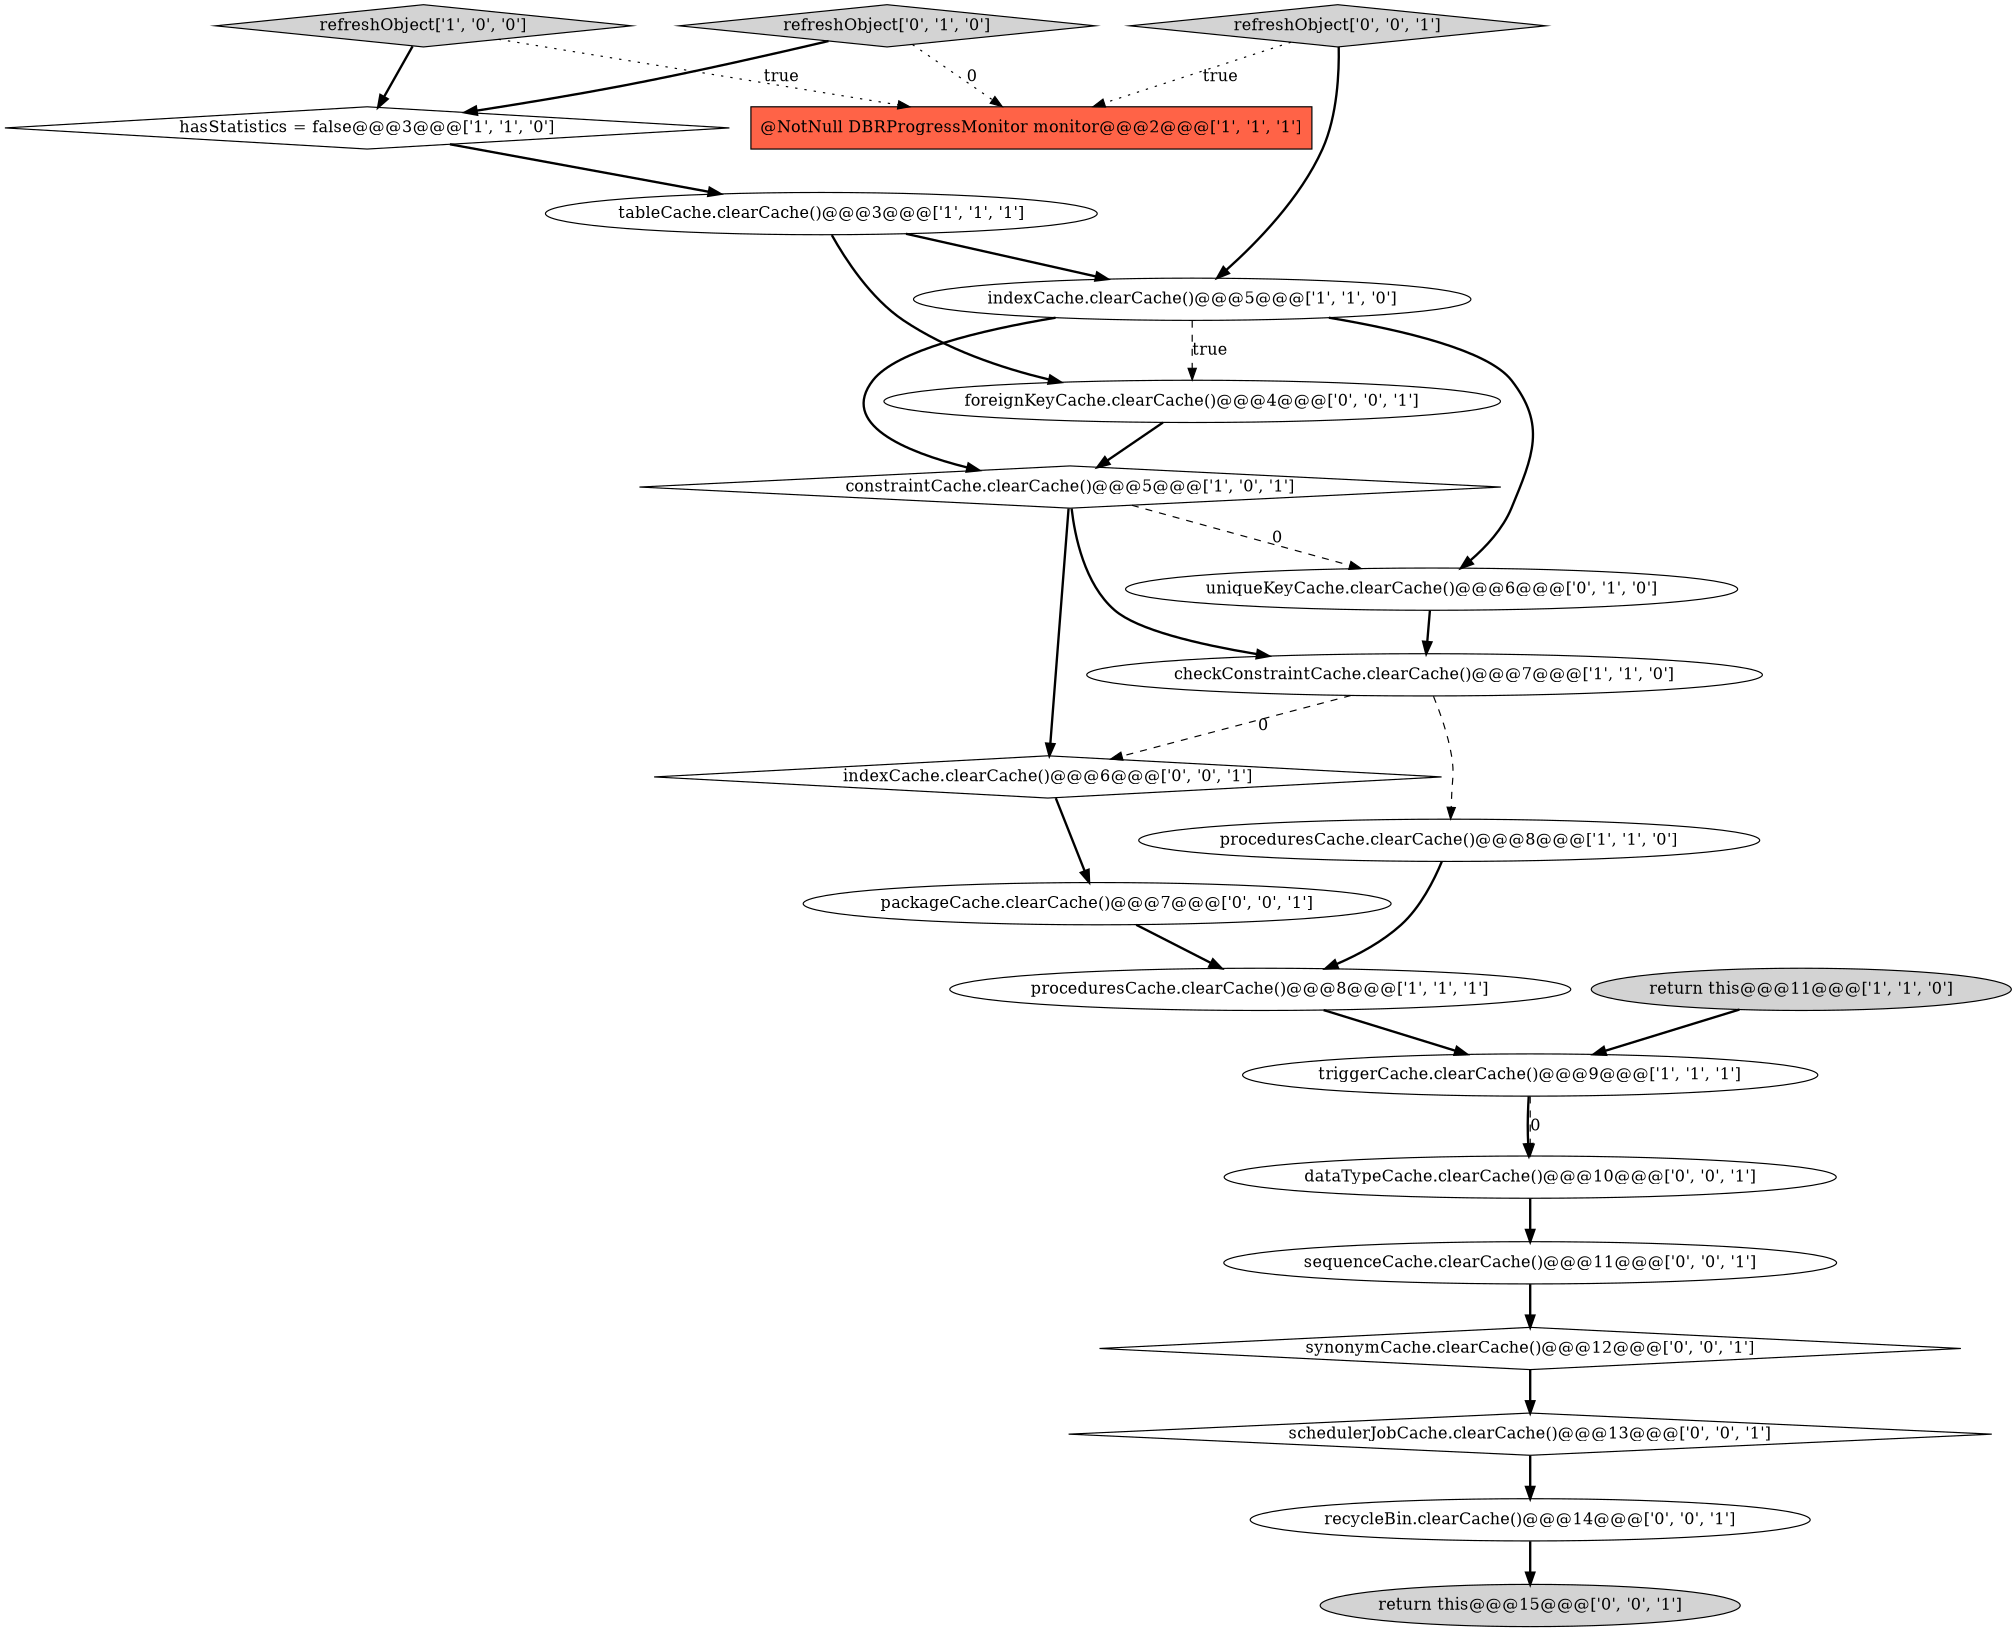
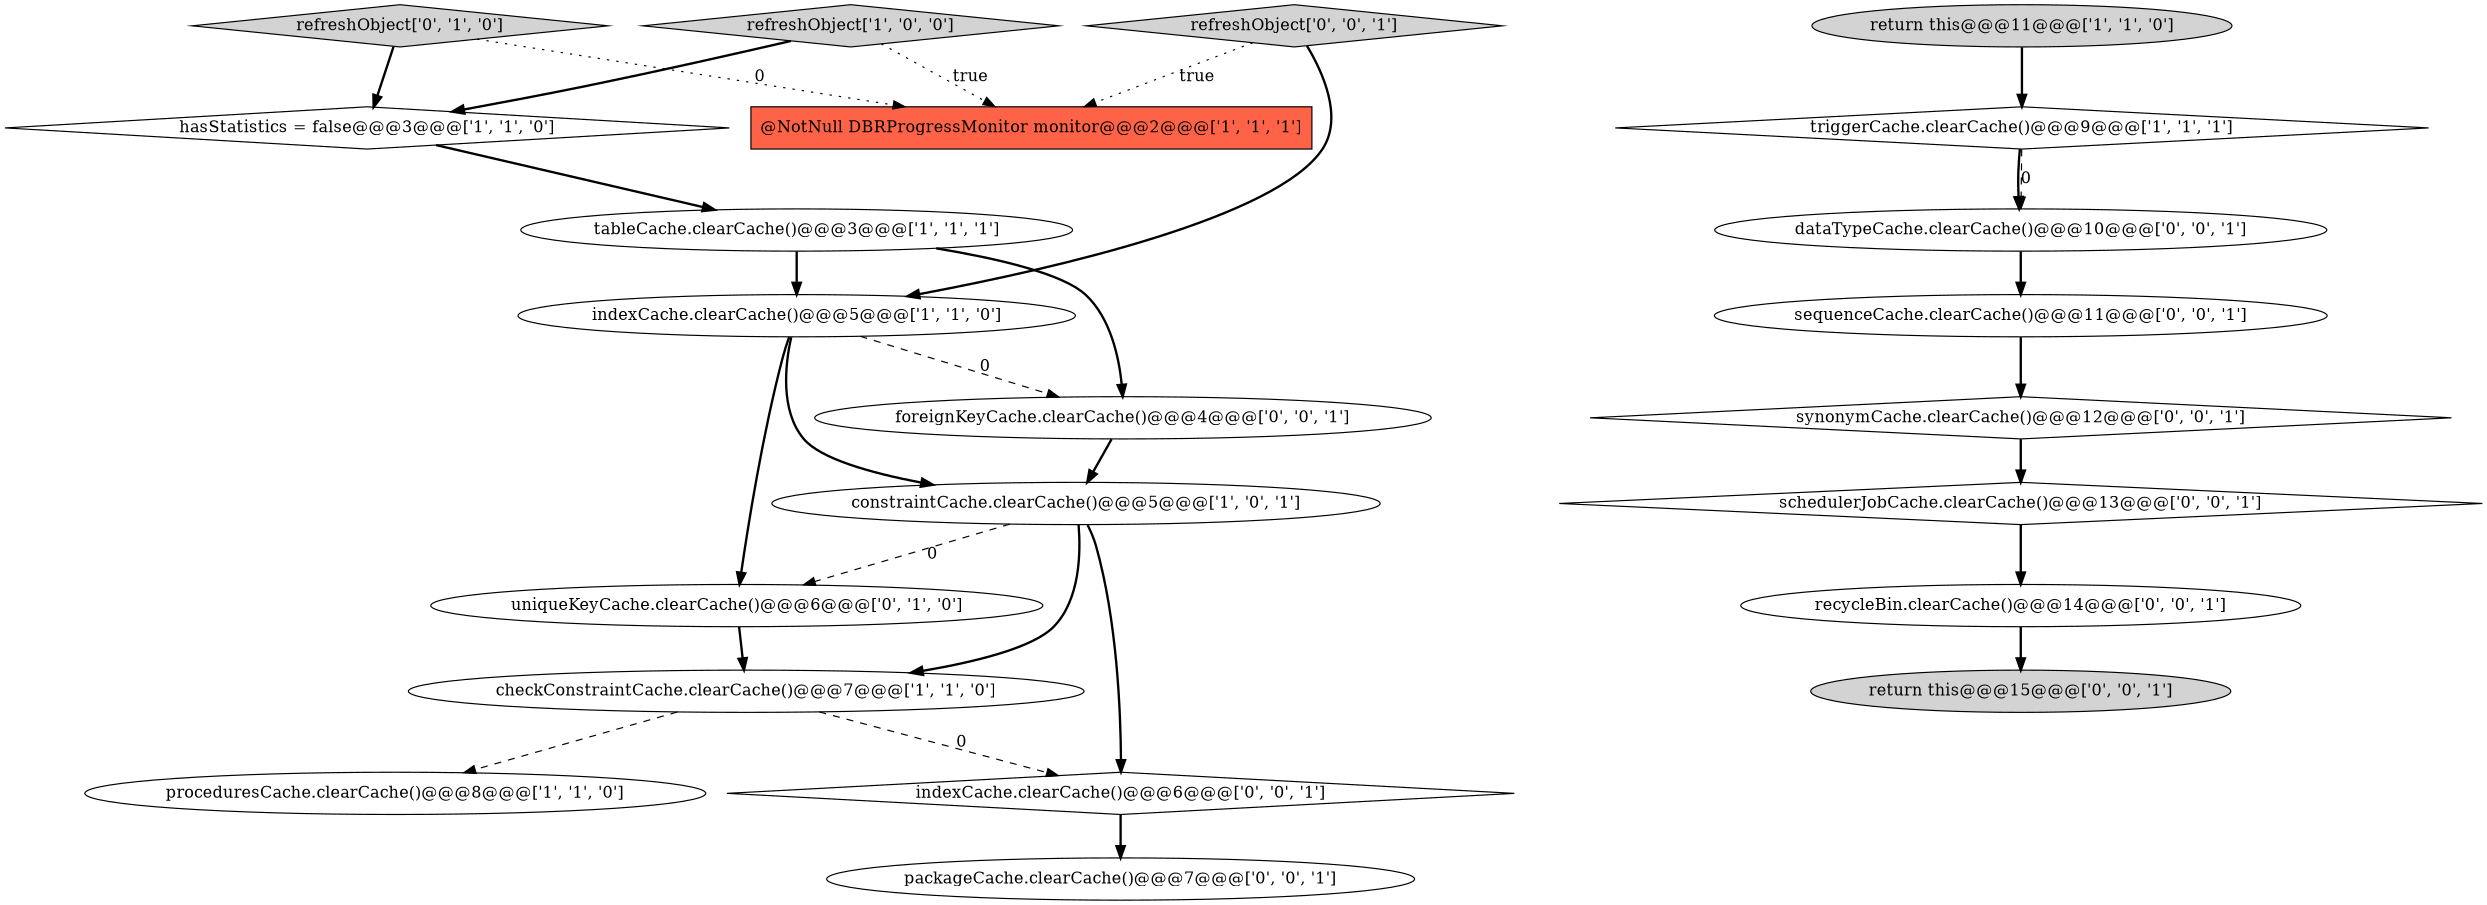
  digraph {
    node [fillcolor=white shape=ellipse style=filled]
    edge [style=bold]
    n1 [fillcolor=tomato label="@NotNull DBRProgressMonitor monitor@@@2@@@['1', '1', '1']" shape=box]
    n2 [fillcolor=lightgray label="refreshObject['0', '0', '1']" shape=diamond]
    n3 [label="indexCache.clearCache()@@@5@@@['1', '1', '0']"]
    n4 [label="tableCache.clearCache()@@@3@@@['1', '1', '1']"]
    n5 [label="foreignKeyCache.clearCache()@@@4@@@['0', '0', '1']"]
    n6 [label="packageCache.clearCache()@@@7@@@['0', '0', '1']"]
-   n7 [label="proceduresCache.clearCache()@@@8@@@['1', '1', '1']"]
-   n8 [label="triggerCache.clearCache()@@@9@@@['1', '1', '1']"]
+   n8 [label="triggerCache.clearCache()@@@9@@@['1', '1', '1']" shape=diamond]
    n9 [label="recycleBin.clearCache()@@@14@@@['0', '0', '1']"]
    n10 [fillcolor=lightgray label="return this@@@15@@@['0', '0', '1']"]
    n11 [label="proceduresCache.clearCache()@@@8@@@['1', '1', '0']"]
    n12 [label="dataTypeCache.clearCache()@@@10@@@['0', '0', '1']"]
    n13 [label="sequenceCache.clearCache()@@@11@@@['0', '0', '1']"]
    n14 [label="synonymCache.clearCache()@@@12@@@['0', '0', '1']" shape=diamond]
    n15 [label="checkConstraintCache.clearCache()@@@7@@@['1', '1', '0']"]
    n16 [label="indexCache.clearCache()@@@6@@@['0', '0', '1']" shape=diamond]
    n17 [label="uniqueKeyCache.clearCache()@@@6@@@['0', '1', '0']"]
-   n18 [label="constraintCache.clearCache()@@@5@@@['1', '0', '1']" shape=diamond]
+   n18 [label="constraintCache.clearCache()@@@5@@@['1', '0', '1']"]
    n19 [fillcolor=lightgray label="return this@@@11@@@['1', '1', '0']"]
    n20 [label="hasStatistics = false@@@3@@@['1', '1', '0']" shape=diamond]
    n21 [label="schedulerJobCache.clearCache()@@@13@@@['0', '0', '1']" shape=diamond]
    n22 [fillcolor=lightgray label="refreshObject['0', '1', '0']" shape=diamond]
    n23 [fillcolor=lightgray label="refreshObject['1', '0', '0']" shape=diamond]
    n2 -> n1 [label=true style=dotted]
    n2 -> n3
-   n3 -> n5 [label=true style=dashed]
+   n3 -> n5 [label=0 style=dashed]
    n3 -> n17
    n3 -> n18
    n4 -> n3
    n4 -> n5
    n5 -> n18
-   n6 -> n7
-   n7 -> n8
    n8 -> n12
    n8 -> n12 [label=0 style=dashed]
    n9 -> n10
-   n11 -> n7
    n12 -> n13
    n13 -> n14
    n14 -> n21
    n15 -> n11 [style=dashed]
    n15 -> n16 [label=0 style=dashed]
    n16 -> n6
    n17 -> n15
    n18 -> n15
    n18 -> n16
    n18 -> n17 [label=0 style=dashed]
    n19 -> n8
    n20 -> n4
    n21 -> n9
    n22 -> n1 [label=0 style=dotted]
    n22 -> n20
    n23 -> n1 [label=true style=dotted]
    n23 -> n20
  }
